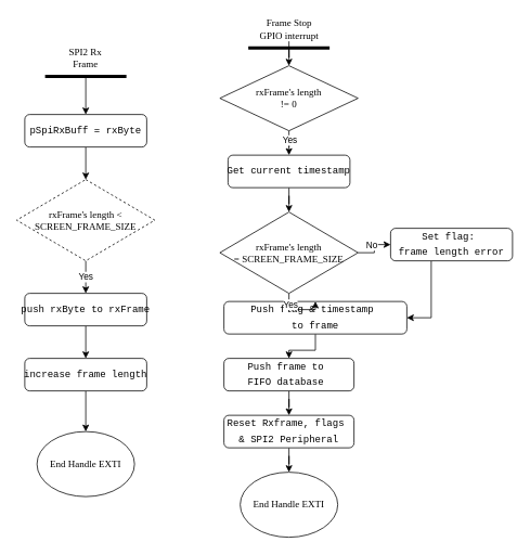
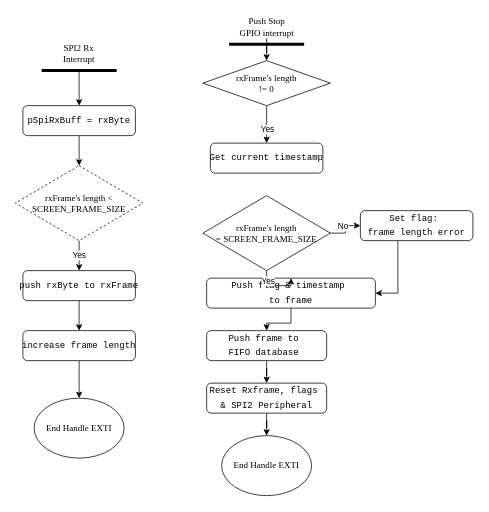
  <mxCell id="0" />
  <mxCell id="1" parent="0" />
  <mxCell id="2" value="" style="edgeStyle=orthogonalEdgeStyle;rounded=0;orthogonalLoop=1;jettySize=auto;html=1;" edge="1" parent="1" source="3" target="5"><mxGeometry relative="1" as="geometry" /></mxCell>
  <mxCell id="3" value="" style="line;strokeWidth=4;html=1;perimeter=backbonePerimeter;points=[];outlineConnect=0;" vertex="1" parent="1"><mxGeometry x="55" y="90" width="100" height="6.25" as="geometry" /></mxCell>
  <mxCell id="4" value="" style="edgeStyle=orthogonalEdgeStyle;rounded=0;orthogonalLoop=1;jettySize=auto;html=1;" edge="1" parent="1" source="5" target="8"><mxGeometry relative="1" as="geometry" /></mxCell>
  <mxCell id="5" value="&lt;div style=&quot;font-family: Consolas, &amp;quot;Courier New&amp;quot;, monospace; line-height: 19px; white-space: pre;&quot;&gt;&lt;font&gt;pSpiRxBuff =&lt;/font&gt;&lt;span style=&quot;background-color: transparent; color: light-dark(rgb(0, 0, 0), rgb(255, 255, 255));&quot;&gt; rxByte&lt;/span&gt;&lt;/div&gt;" style="rounded=1;whiteSpace=wrap;html=1;fontColor=default;" vertex="1" parent="1"><mxGeometry x="30" y="140" width="150" height="40" as="geometry" /></mxCell>
  <mxCell id="6" value="" style="edgeStyle=orthogonalEdgeStyle;rounded=0;orthogonalLoop=1;jettySize=auto;html=1;" edge="1" parent="1" source="8" target="10"><mxGeometry relative="1" as="geometry" /></mxCell>
  <mxCell id="7" value="Yes" style="edgeLabel;html=1;align=center;verticalAlign=middle;resizable=0;points=[];" vertex="1" connectable="0" parent="6"><mxGeometry x="-0.071" y="-1" relative="1" as="geometry"><mxPoint as="offset" /></mxGeometry></mxCell>
  <mxCell id="8" value="&lt;font face=&quot;Consolas&quot;&gt;rxFrame's length &amp;lt; SCREEN_FRAME_SIZE&lt;/font&gt;" style="rhombus;whiteSpace=wrap;html=1;dashed=1;" vertex="1" parent="1"><mxGeometry x="20" y="220" width="170" height="100" as="geometry" /></mxCell>
  <mxCell id="9" value="" style="edgeStyle=orthogonalEdgeStyle;rounded=0;orthogonalLoop=1;jettySize=auto;html=1;" edge="1" parent="1" source="10" target="12"><mxGeometry relative="1" as="geometry" /></mxCell>
  <mxCell id="10" value="&lt;div style=&quot;font-family: Consolas, &amp;quot;Courier New&amp;quot;, monospace; line-height: 19px; white-space: pre;&quot;&gt;push rxByte to rxFrame&lt;/div&gt;" style="rounded=1;whiteSpace=wrap;html=1;fontColor=default;" vertex="1" parent="1"><mxGeometry x="30" y="360" width="150" height="40" as="geometry" /></mxCell>
  <mxCell id="11" value="" style="edgeStyle=orthogonalEdgeStyle;rounded=0;orthogonalLoop=1;jettySize=auto;html=1;" edge="1" parent="1" source="12" target="35"><mxGeometry relative="1" as="geometry" /></mxCell>
  <mxCell id="12" value="&lt;div style=&quot;font-family: Consolas, &amp;quot;Courier New&amp;quot;, monospace; line-height: 19px; white-space: pre;&quot;&gt;increase frame length&lt;/div&gt;" style="rounded=1;whiteSpace=wrap;html=1;fontColor=default;" vertex="1" parent="1"><mxGeometry x="30" y="440" width="150" height="40" as="geometry" /></mxCell>
- <mxCell id="13" value="SPI2 Rx Frame" style="text;html=1;align=center;verticalAlign=middle;whiteSpace=wrap;rounded=0;fontFamily=Consolas;" vertex="1" parent="1"><mxGeometry x="75" y="55" width="60" height="30" as="geometry" /></mxCell>
+ <mxCell id="13" value="SPI2 Rx Interrupt" style="text;html=1;align=center;verticalAlign=middle;whiteSpace=wrap;rounded=0;fontFamily=Consolas;" vertex="1" parent="1"><mxGeometry x="75" y="55" width="60" height="30" as="geometry" /></mxCell>
  <mxCell id="14" value="" style="line;strokeWidth=4;html=1;perimeter=backbonePerimeter;points=[];outlineConnect=0;" vertex="1" parent="1"><mxGeometry x="305" y="55" width="100" height="6.25" as="geometry" /></mxCell>
  <mxCell id="15" value="" style="edgeStyle=orthogonalEdgeStyle;rounded=0;orthogonalLoop=1;jettySize=auto;html=1;" edge="1" parent="1" source="16" target="19"><mxGeometry relative="1" as="geometry" /></mxCell>
- <mxCell id="16" value="Frame Stop&lt;br&gt;&lt;div&gt;GPIO interrupt&lt;/div&gt;" style="text;html=1;align=center;verticalAlign=middle;whiteSpace=wrap;rounded=0;fontFamily=Consolas;" vertex="1" parent="1"><mxGeometry x="297.5" y="20" width="115" height="30" as="geometry" /></mxCell>
+ <mxCell id="16" value="Push Stop&lt;br&gt;&lt;div&gt;GPIO interrupt&lt;/div&gt;" style="text;html=1;align=center;verticalAlign=middle;whiteSpace=wrap;rounded=0;fontFamily=Consolas;" vertex="1" parent="1"><mxGeometry x="297.5" y="20" width="115" height="30" as="geometry" /></mxCell>
  <mxCell id="17" value="" style="edgeStyle=orthogonalEdgeStyle;rounded=0;orthogonalLoop=1;jettySize=auto;html=1;" edge="1" parent="1" source="19" target="21"><mxGeometry relative="1" as="geometry" /></mxCell>
  <mxCell id="18" value="Yes" style="edgeLabel;html=1;align=center;verticalAlign=middle;resizable=0;points=[];" vertex="1" connectable="0" parent="17"><mxGeometry x="0.244" relative="1" as="geometry"><mxPoint as="offset" /></mxGeometry></mxCell>
- <mxCell id="19" value="&lt;font face=&quot;Consolas&quot;&gt;rxFrame's length&lt;/font&gt;&lt;div&gt;&lt;font face=&quot;Consolas&quot;&gt;!= 0&lt;/font&gt;&lt;/div&gt;" style="rhombus;whiteSpace=wrap;html=1;" vertex="1" parent="1"><mxGeometry x="270" y="80" width="170" height="80" as="geometry" /></mxCell>
- <mxCell id="20" value="" style="edgeStyle=orthogonalEdgeStyle;rounded=0;orthogonalLoop=1;jettySize=auto;html=1;" edge="1" parent="1" source="21" target="28"><mxGeometry relative="1" as="geometry" /></mxCell>
+ <mxCell id="19" value="&lt;font face=&quot;Consolas&quot;&gt;rxFrame's length&lt;/font&gt;&lt;div&gt;&lt;font face=&quot;Consolas&quot;&gt;!= 0&lt;/font&gt;&lt;/div&gt;" style="rhombus;whiteSpace=wrap;html=1;" vertex="1" parent="1"><mxGeometry x="270" y="80" width="170" height="60" as="geometry" /></mxCell>
  <mxCell id="21" value="&lt;div style=&quot;font-family: Consolas, &amp;quot;Courier New&amp;quot;, monospace; line-height: 19px; white-space: pre;&quot;&gt;Get current timestamp&lt;/div&gt;" style="rounded=1;whiteSpace=wrap;html=1;fontColor=default;" vertex="1" parent="1"><mxGeometry x="280" y="190" width="150" height="40" as="geometry" /></mxCell>
  <mxCell id="22" value="" style="edgeStyle=orthogonalEdgeStyle;rounded=0;orthogonalLoop=1;jettySize=auto;html=1;" edge="1" parent="1" source="23" target="32"><mxGeometry relative="1" as="geometry" /></mxCell>
  <mxCell id="23" value="&lt;div style=&quot;font-family: Consolas, &amp;quot;Courier New&amp;quot;, monospace; line-height: 19px; white-space: pre;&quot;&gt;Push flag &amp;amp; timestamp &lt;/div&gt;&lt;div style=&quot;font-family: Consolas, &amp;quot;Courier New&amp;quot;, monospace; line-height: 19px; white-space: pre;&quot;&gt;to frame&lt;/div&gt;" style="rounded=1;whiteSpace=wrap;html=1;fontColor=default;" vertex="1" parent="1"><mxGeometry x="275" y="370" width="225" height="40" as="geometry" /></mxCell>
  <mxCell id="24" value="" style="edgeStyle=orthogonalEdgeStyle;rounded=0;orthogonalLoop=1;jettySize=auto;html=1;" edge="1" parent="1" source="28" target="30"><mxGeometry relative="1" as="geometry" /></mxCell>
  <mxCell id="25" value="No" style="edgeLabel;html=1;align=center;verticalAlign=middle;resizable=0;points=[];" vertex="1" connectable="0" parent="24"><mxGeometry x="0.295" y="-1" relative="1" as="geometry"><mxPoint x="-6" y="-1" as="offset" /></mxGeometry></mxCell>
  <mxCell id="26" value="" style="edgeStyle=orthogonalEdgeStyle;rounded=0;orthogonalLoop=1;jettySize=auto;html=1;" edge="1" parent="1" source="28" target="23"><mxGeometry relative="1" as="geometry" /></mxCell>
  <mxCell id="27" value="Yes" style="edgeLabel;html=1;align=center;verticalAlign=middle;resizable=0;points=[];" vertex="1" connectable="0" parent="26"><mxGeometry x="-0.6" y="1" relative="1" as="geometry"><mxPoint as="offset" /></mxGeometry></mxCell>
  <mxCell id="28" value="&lt;font face=&quot;Consolas&quot;&gt;rxFrame's length&lt;/font&gt;&lt;div&gt;&lt;font face=&quot;Consolas&quot;&gt;= SCREEN_FRAME_SIZE&lt;/font&gt;&lt;/div&gt;" style="rhombus;whiteSpace=wrap;html=1;" vertex="1" parent="1"><mxGeometry x="270" y="260" width="170" height="100" as="geometry" /></mxCell>
  <mxCell id="29" style="edgeStyle=orthogonalEdgeStyle;rounded=0;orthogonalLoop=1;jettySize=auto;html=1;" edge="1" parent="1" source="30" target="23"><mxGeometry relative="1" as="geometry"><Array as="points"><mxPoint x="530" y="390" /></Array></mxGeometry></mxCell>
  <mxCell id="30" value="&lt;div style=&quot;font-family: Consolas, &amp;quot;Courier New&amp;quot;, monospace; line-height: 19px; white-space: pre;&quot;&gt;Set flag: &lt;/div&gt;&lt;div style=&quot;font-family: Consolas, &amp;quot;Courier New&amp;quot;, monospace; line-height: 19px; white-space: pre;&quot;&gt;frame length error&lt;/div&gt;" style="rounded=1;whiteSpace=wrap;html=1;fontColor=default;" vertex="1" parent="1"><mxGeometry x="480" y="280" width="150" height="40" as="geometry" /></mxCell>
  <mxCell id="31" value="" style="edgeStyle=orthogonalEdgeStyle;rounded=0;orthogonalLoop=1;jettySize=auto;html=1;" edge="1" parent="1" source="32" target="34"><mxGeometry relative="1" as="geometry" /></mxCell>
  <mxCell id="32" value="&lt;div style=&quot;font-family: Consolas, &amp;quot;Courier New&amp;quot;, monospace; line-height: 19px; white-space: pre;&quot;&gt;Push frame to &lt;/div&gt;&lt;div style=&quot;font-family: Consolas, &amp;quot;Courier New&amp;quot;, monospace; line-height: 19px; white-space: pre;&quot;&gt;FIFO database &lt;/div&gt;" style="rounded=1;whiteSpace=wrap;html=1;fontColor=default;" vertex="1" parent="1"><mxGeometry x="275" y="440" width="160" height="40" as="geometry" /></mxCell>
  <mxCell id="33" value="" style="edgeStyle=orthogonalEdgeStyle;rounded=0;orthogonalLoop=1;jettySize=auto;html=1;" edge="1" parent="1" source="34" target="36"><mxGeometry relative="1" as="geometry" /></mxCell>
  <mxCell id="34" value="&lt;div style=&quot;font-family: Consolas, &amp;quot;Courier New&amp;quot;, monospace; line-height: 19px; white-space: pre;&quot;&gt;Reset Rxframe, flags &lt;/div&gt;&lt;div style=&quot;font-family: Consolas, &amp;quot;Courier New&amp;quot;, monospace; line-height: 19px; white-space: pre;&quot;&gt;&amp;amp; SPI2 &lt;span style=&quot;background-color: transparent; color: light-dark(rgb(0, 0, 0), rgb(255, 255, 255));&quot;&gt;Peripheral&lt;/span&gt;&lt;/div&gt;" style="rounded=1;whiteSpace=wrap;html=1;fontColor=default;" vertex="1" parent="1"><mxGeometry x="275" y="510" width="160" height="40" as="geometry" /></mxCell>
  <mxCell id="35" value="&lt;font face=&quot;Consolas&quot;&gt;End Handle EXTI&lt;/font&gt;" style="ellipse;whiteSpace=wrap;html=1;" vertex="1" parent="1"><mxGeometry x="45" y="530" width="120" height="80" as="geometry" /></mxCell>
  <mxCell id="36" value="&lt;font face=&quot;Consolas&quot;&gt;End Handle EXTI&lt;/font&gt;" style="ellipse;whiteSpace=wrap;html=1;" vertex="1" parent="1"><mxGeometry x="295" y="580" width="120" height="80" as="geometry" /></mxCell>
